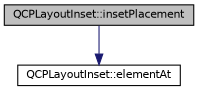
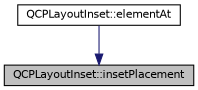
  digraph {
    rankdir=TB
    node [color=black fontname=Helvetica fontsize=10 shape=record style=filled]
    n1 [fillcolor=grey75 fontcolor=black height=0.2 label="QCPLayoutInset::insetPlacement" width=0.4]
    n2 [fillcolor=white height=0.2 label="QCPLayoutInset::elementAt" width=0.4]
-   n1 -> n2 [color=midnightblue fontname=Helvetica fontsize=10 labelfontname=Helvetica labelfontsize=10 style=solid]
+   n2 -> n1 [color=midnightblue fontname=Helvetica fontsize=10 labelfontname=Helvetica labelfontsize=10 style=solid]
  }
